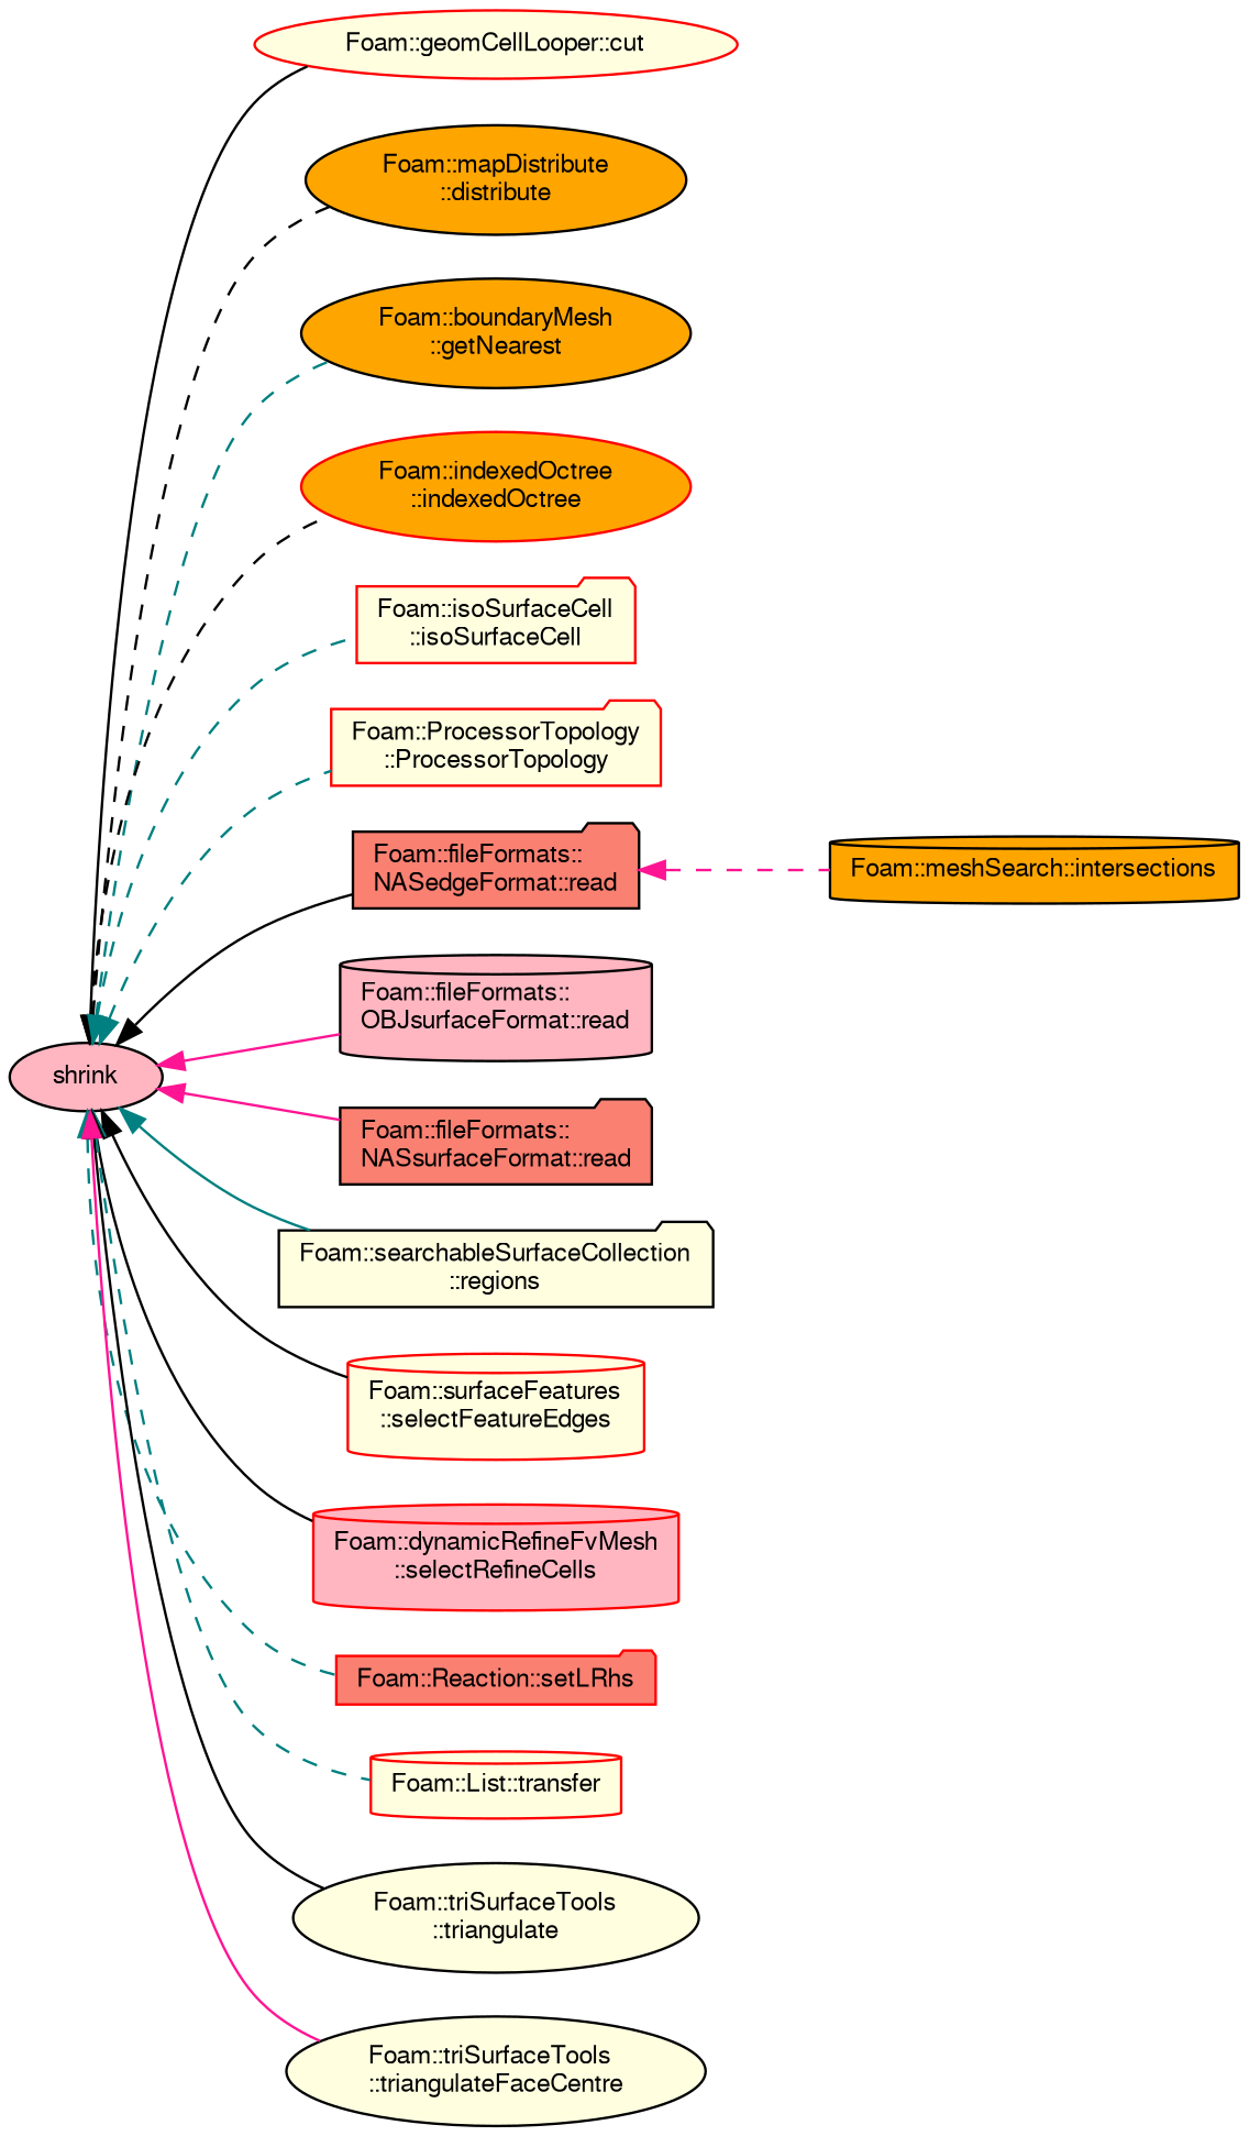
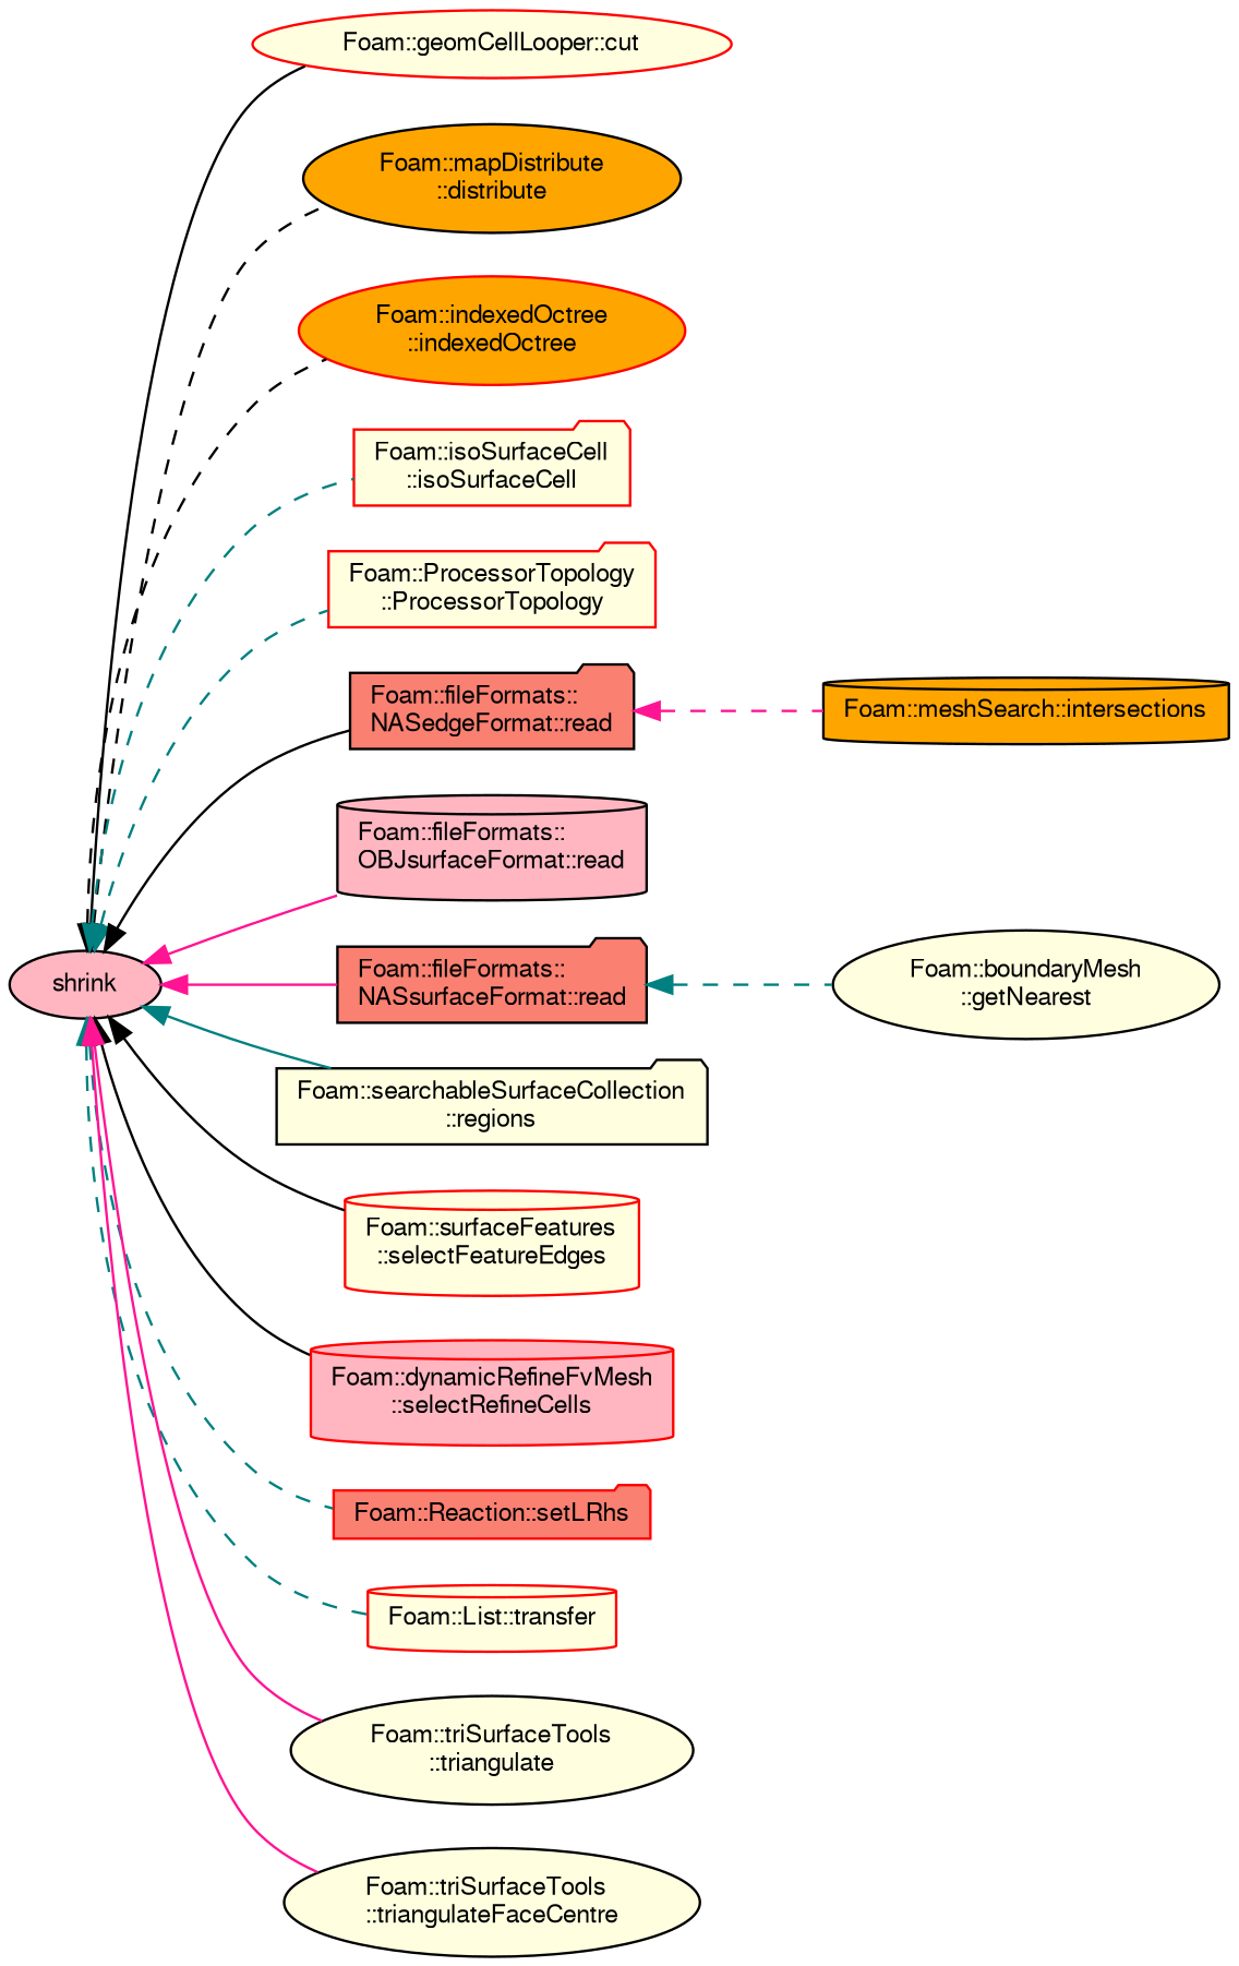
  digraph {
    rankdir=LR
    node [color=black fillcolor=lightyellow fontname=FreeSans fontsize=10 shape=ellipse style=filled]
    edge [color=black dir=back fontname=FreeSans fontsize=10 labelfontname=FreeSans labelfontsize=10 style=solid]
    n1 [fillcolor=lightpink fontcolor=black height=0.2 label=shrink width=0.4]
    n2 [color=red height=0.2 label="Foam::geomCellLooper::cut" width=0.4]
    n3 [fillcolor=orange height=0.2 label="Foam::mapDistribute\l::distribute" width=0.4]
-   n4 [fillcolor=orange height=0.2 label="Foam::boundaryMesh\l::getNearest" width=0.4]
+   n4 [height=0.2 label="Foam::boundaryMesh\l::getNearest" width=0.4]
    n5 [color=red fillcolor=orange height=0.2 label="Foam::indexedOctree\l::indexedOctree" width=0.4]
    n6 [color=red height=0.2 label="Foam::isoSurfaceCell\l::isoSurfaceCell" shape=folder width=0.4]
    n7 [color=red height=0.2 label="Foam::ProcessorTopology\l::ProcessorTopology" shape=folder width=0.4]
    n8 [fillcolor=salmon height=0.2 label="Foam::fileFormats::\lNASedgeFormat::read" shape=folder width=0.4]
    n9 [fillcolor=lightpink height=0.2 label="Foam::fileFormats::\lOBJsurfaceFormat::read" shape=cylinder width=0.4]
    n10 [fillcolor=salmon height=0.2 label="Foam::fileFormats::\lNASsurfaceFormat::read" shape=folder width=0.4]
    n11 [height=0.2 label="Foam::searchableSurfaceCollection\l::regions" shape=folder width=0.4]
    n12 [color=red height=0.2 label="Foam::surfaceFeatures\l::selectFeatureEdges" shape=cylinder width=0.4]
    n13 [color=red fillcolor=lightpink height=0.2 label="Foam::dynamicRefineFvMesh\l::selectRefineCells" shape=cylinder width=0.4]
    n14 [color=red fillcolor=salmon height=0.2 label="Foam::Reaction::setLRhs" shape=folder width=0.4]
    n15 [color=red height=0.2 label="Foam::List::transfer" shape=cylinder width=0.4]
    n16 [height=0.2 label="Foam::triSurfaceTools\l::triangulate" width=0.4]
    n17 [height=0.2 label="Foam::triSurfaceTools\l::triangulateFaceCentre" width=0.4]
    n18 [fillcolor=orange height=0.2 label="Foam::meshSearch::intersections" shape=cylinder width=0.4]
    n1 -> n2
    n1 -> n3 [style=dashed]
-   n1 -> n4 [color=teal style=dashed]
+   n10 -> n4 [color=teal style=dashed]
    n1 -> n5 [style=dashed]
    n1 -> n6 [color=teal style=dashed]
    n1 -> n7 [color=teal style=dashed]
    n1 -> n8
    n1 -> n9 [color=deeppink]
    n1 -> n10 [color=deeppink]
    n1 -> n11 [color=teal]
    n1 -> n12
    n1 -> n13
    n1 -> n14 [color=teal style=dashed]
    n1 -> n15 [color=teal style=dashed]
-   n1 -> n16
+   n1 -> n16 [color=deeppink]
    n1 -> n17 [color=deeppink]
    n8 -> n18 [color=deeppink style=dashed]
  }
